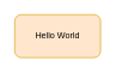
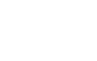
  <mxCell id="0" />
  <mxCell id="1" parent="0" />
- <mxCell id="2" value="Hello World" style="rounded=1;whiteSpace=wrap;html=1;fillColor=#ffe6cc;strokeColor=#d79b00;" parent="1" vertex="1"><mxGeometry x="20" y="20" width="120" height="60" as="geometry" /></mxCell>
